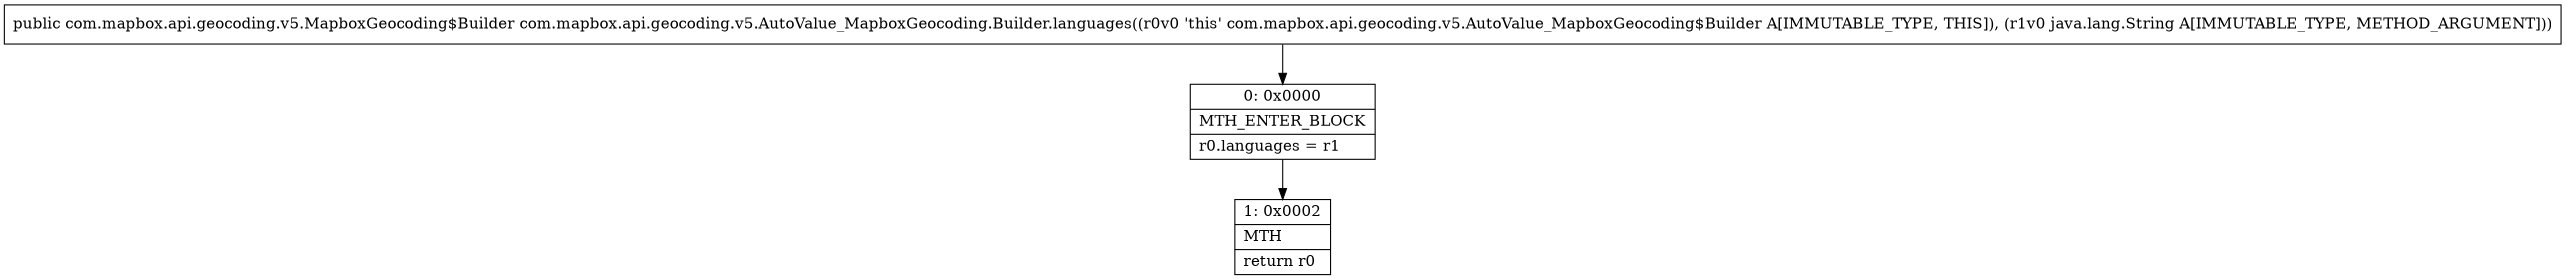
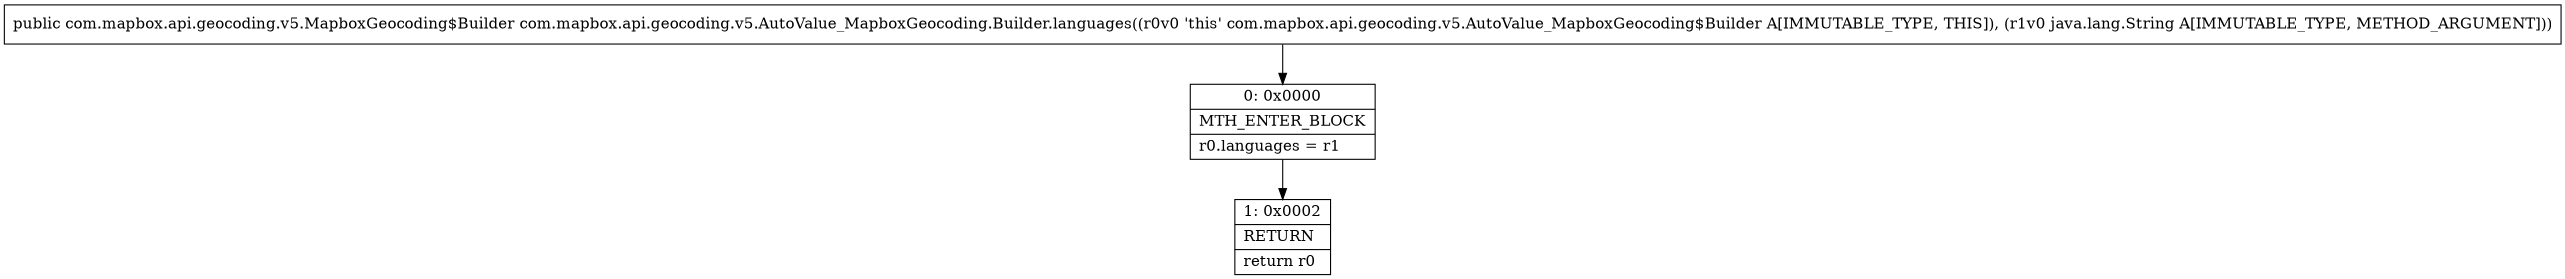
  digraph {
    node [shape=record]
    n1 [label="{0\:\ 0x0000|MTH_ENTER_BLOCK\l|r0.languages = r1\l}"]
-   n2 [label="{1\:\ 0x0002|MTH\l|return r0\l}"]
+   n2 [label="{1\:\ 0x0002|RETURN\l|return r0\l}"]
    n3 [label="{public com.mapbox.api.geocoding.v5.MapboxGeocoding$Builder com.mapbox.api.geocoding.v5.AutoValue_MapboxGeocoding.Builder.languages((r0v0 'this' com.mapbox.api.geocoding.v5.AutoValue_MapboxGeocoding$Builder A[IMMUTABLE_TYPE, THIS]), (r1v0 java.lang.String A[IMMUTABLE_TYPE, METHOD_ARGUMENT])) }"]
    n1 -> n2
    n3 -> n1
  }
